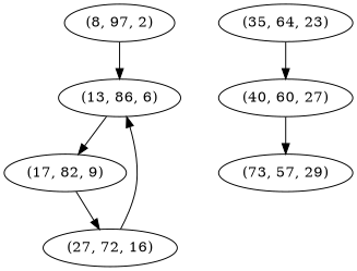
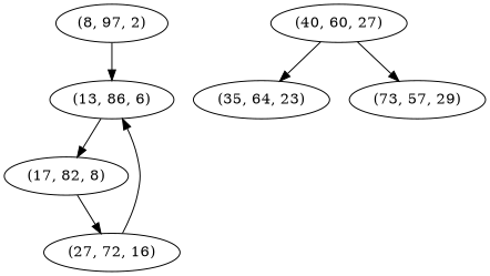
  digraph {
    n1 [label="(8, 97, 2)"]
    "(13, 86, 6)"
-   "(17, 82, 9)"
+   "(17, 82, 9)" [label="(17, 82, 8)"]
    "(27, 72, 16)"
    "(35, 64, 23)"
    "(40, 60, 27)"
    n7 [label="(73, 57, 29)"]
    n1 -> "(13, 86, 6)"
    "(13, 86, 6)" -> "(17, 82, 9)"
    "(17, 82, 9)" -> "(27, 72, 16)"
    "(27, 72, 16)" -> "(13, 86, 6)"
-   "(35, 64, 23)" -> "(40, 60, 27)"
+   "(40, 60, 27)" -> "(35, 64, 23)"
    "(40, 60, 27)" -> n7
  }
